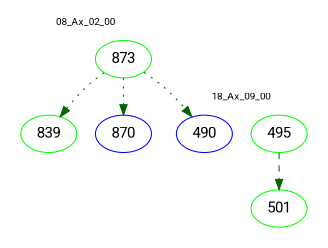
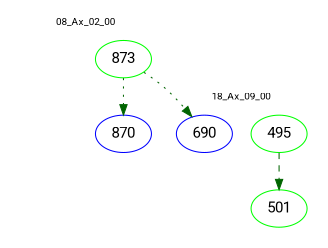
  digraph {
    fontname=Roboto
    node [color=green fontname=Roboto]
    edge [color=darkgreen fontname=Roboto style=dotted]
    n1 [label=873]
-   n2 [label=839]
    n3 [color=blue label=870]
    n4 [label=495]
-   n5 [color=blue label=490]
+   n5 [color=blue label=690]
    n6 [label=501]
    subgraph cluster_1 {
      color=white
      fontsize=10
      label="08_Ax_02_00"
      n1
-     n2
      n3
    }
    subgraph cluster_2 {
      color=white
      fontsize=10
      label="18_Ax_09_00"
      n4
      n5
      n6
    }
-   n1 -> n2
    n1 -> n3
    n1 -> n5
    n4 -> n6 [style=dashed]
  }
